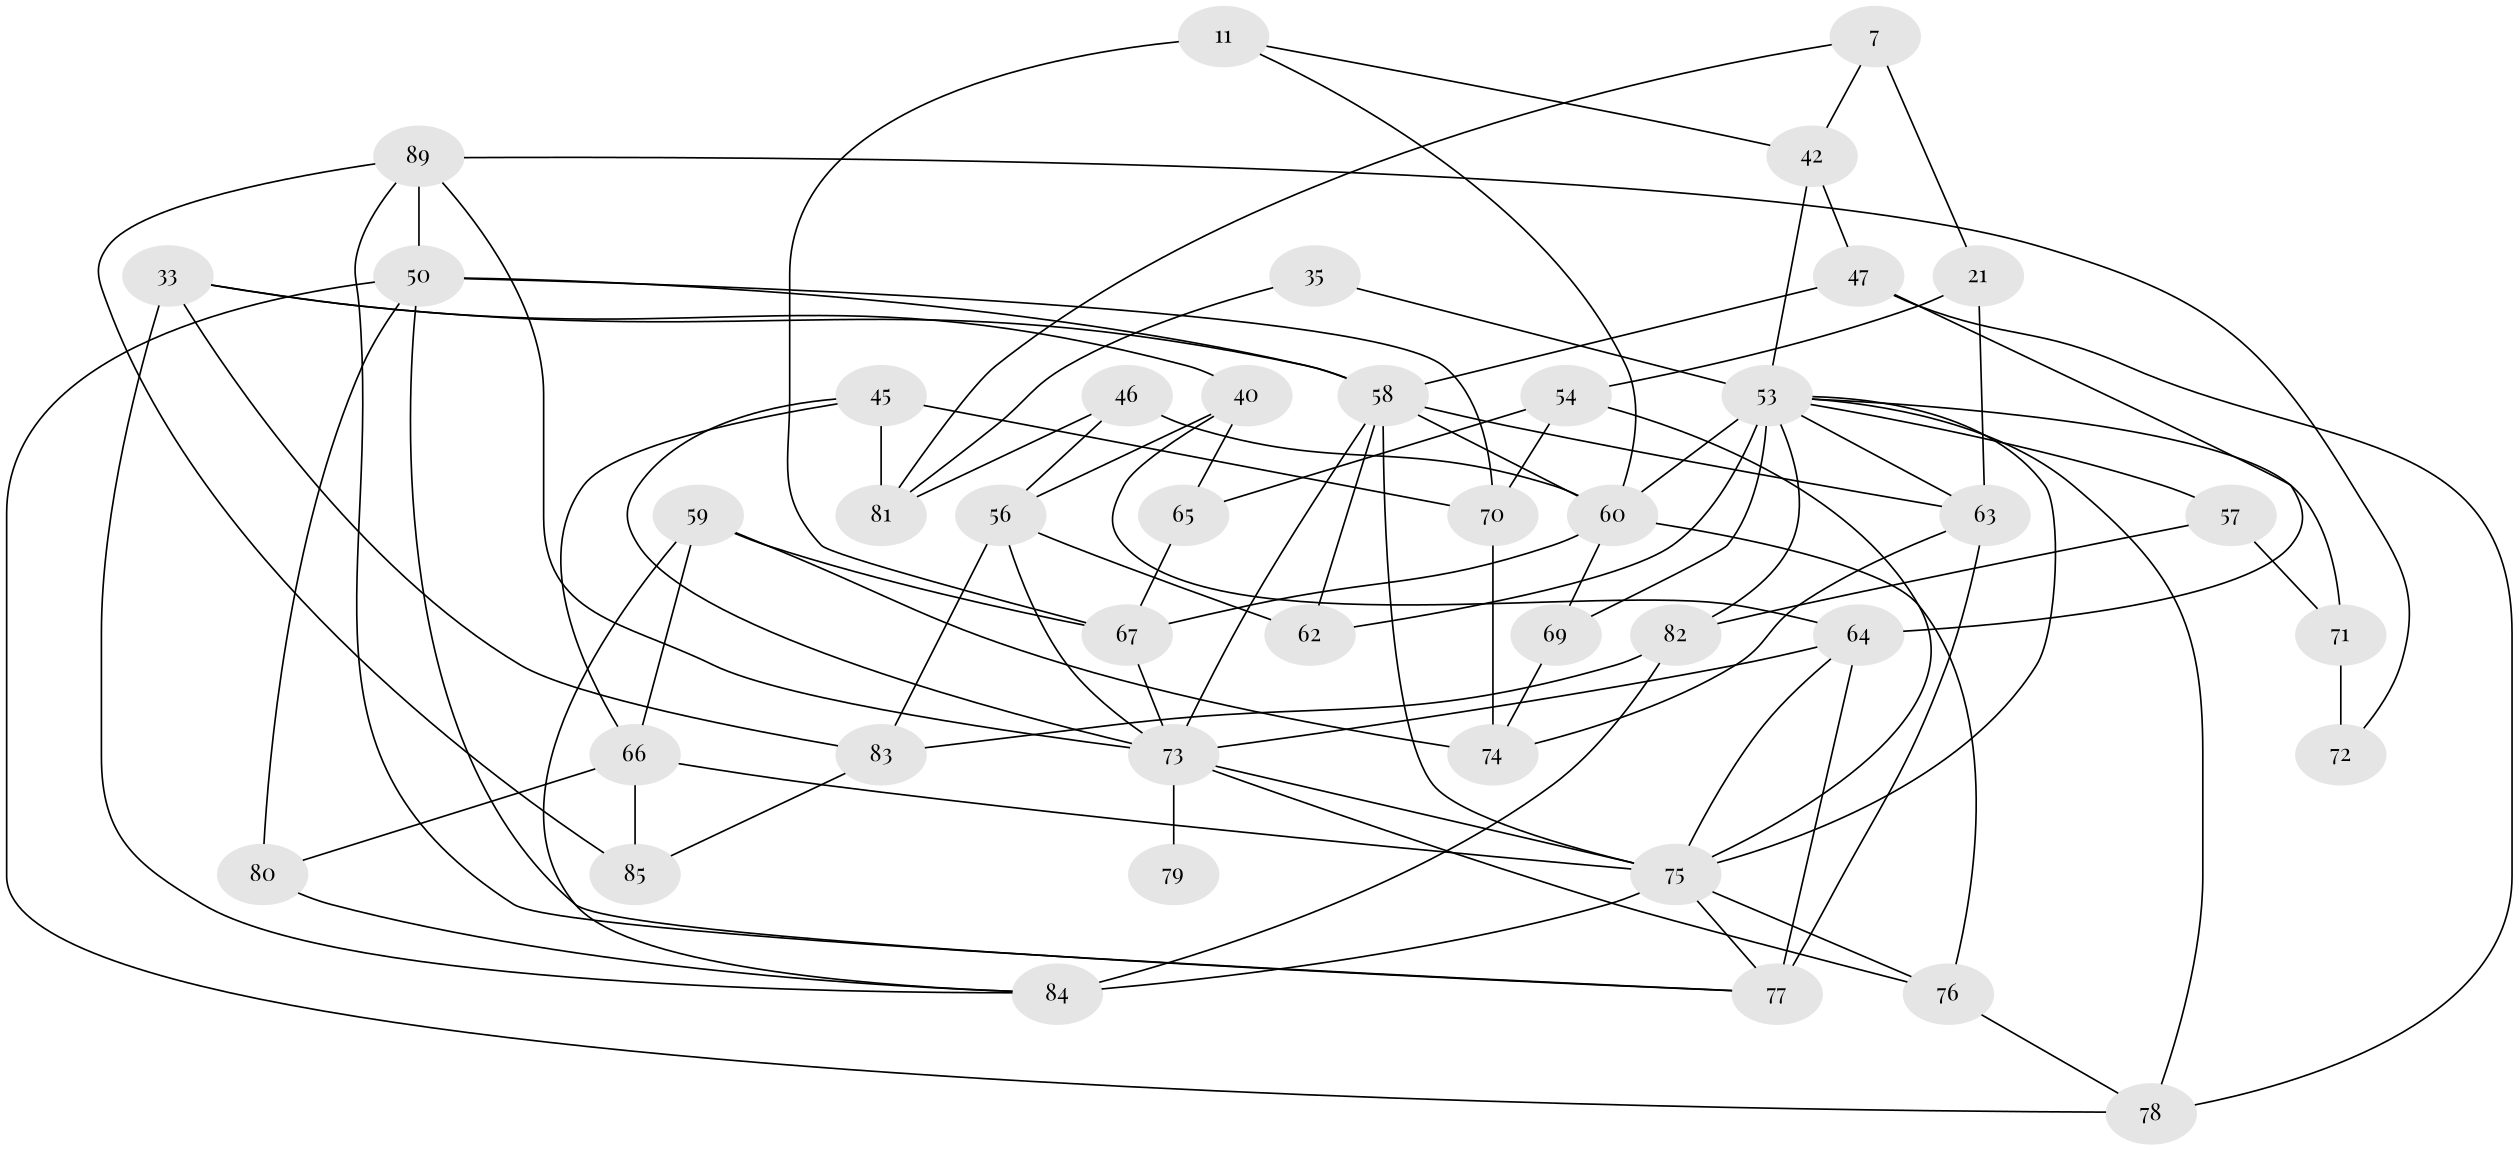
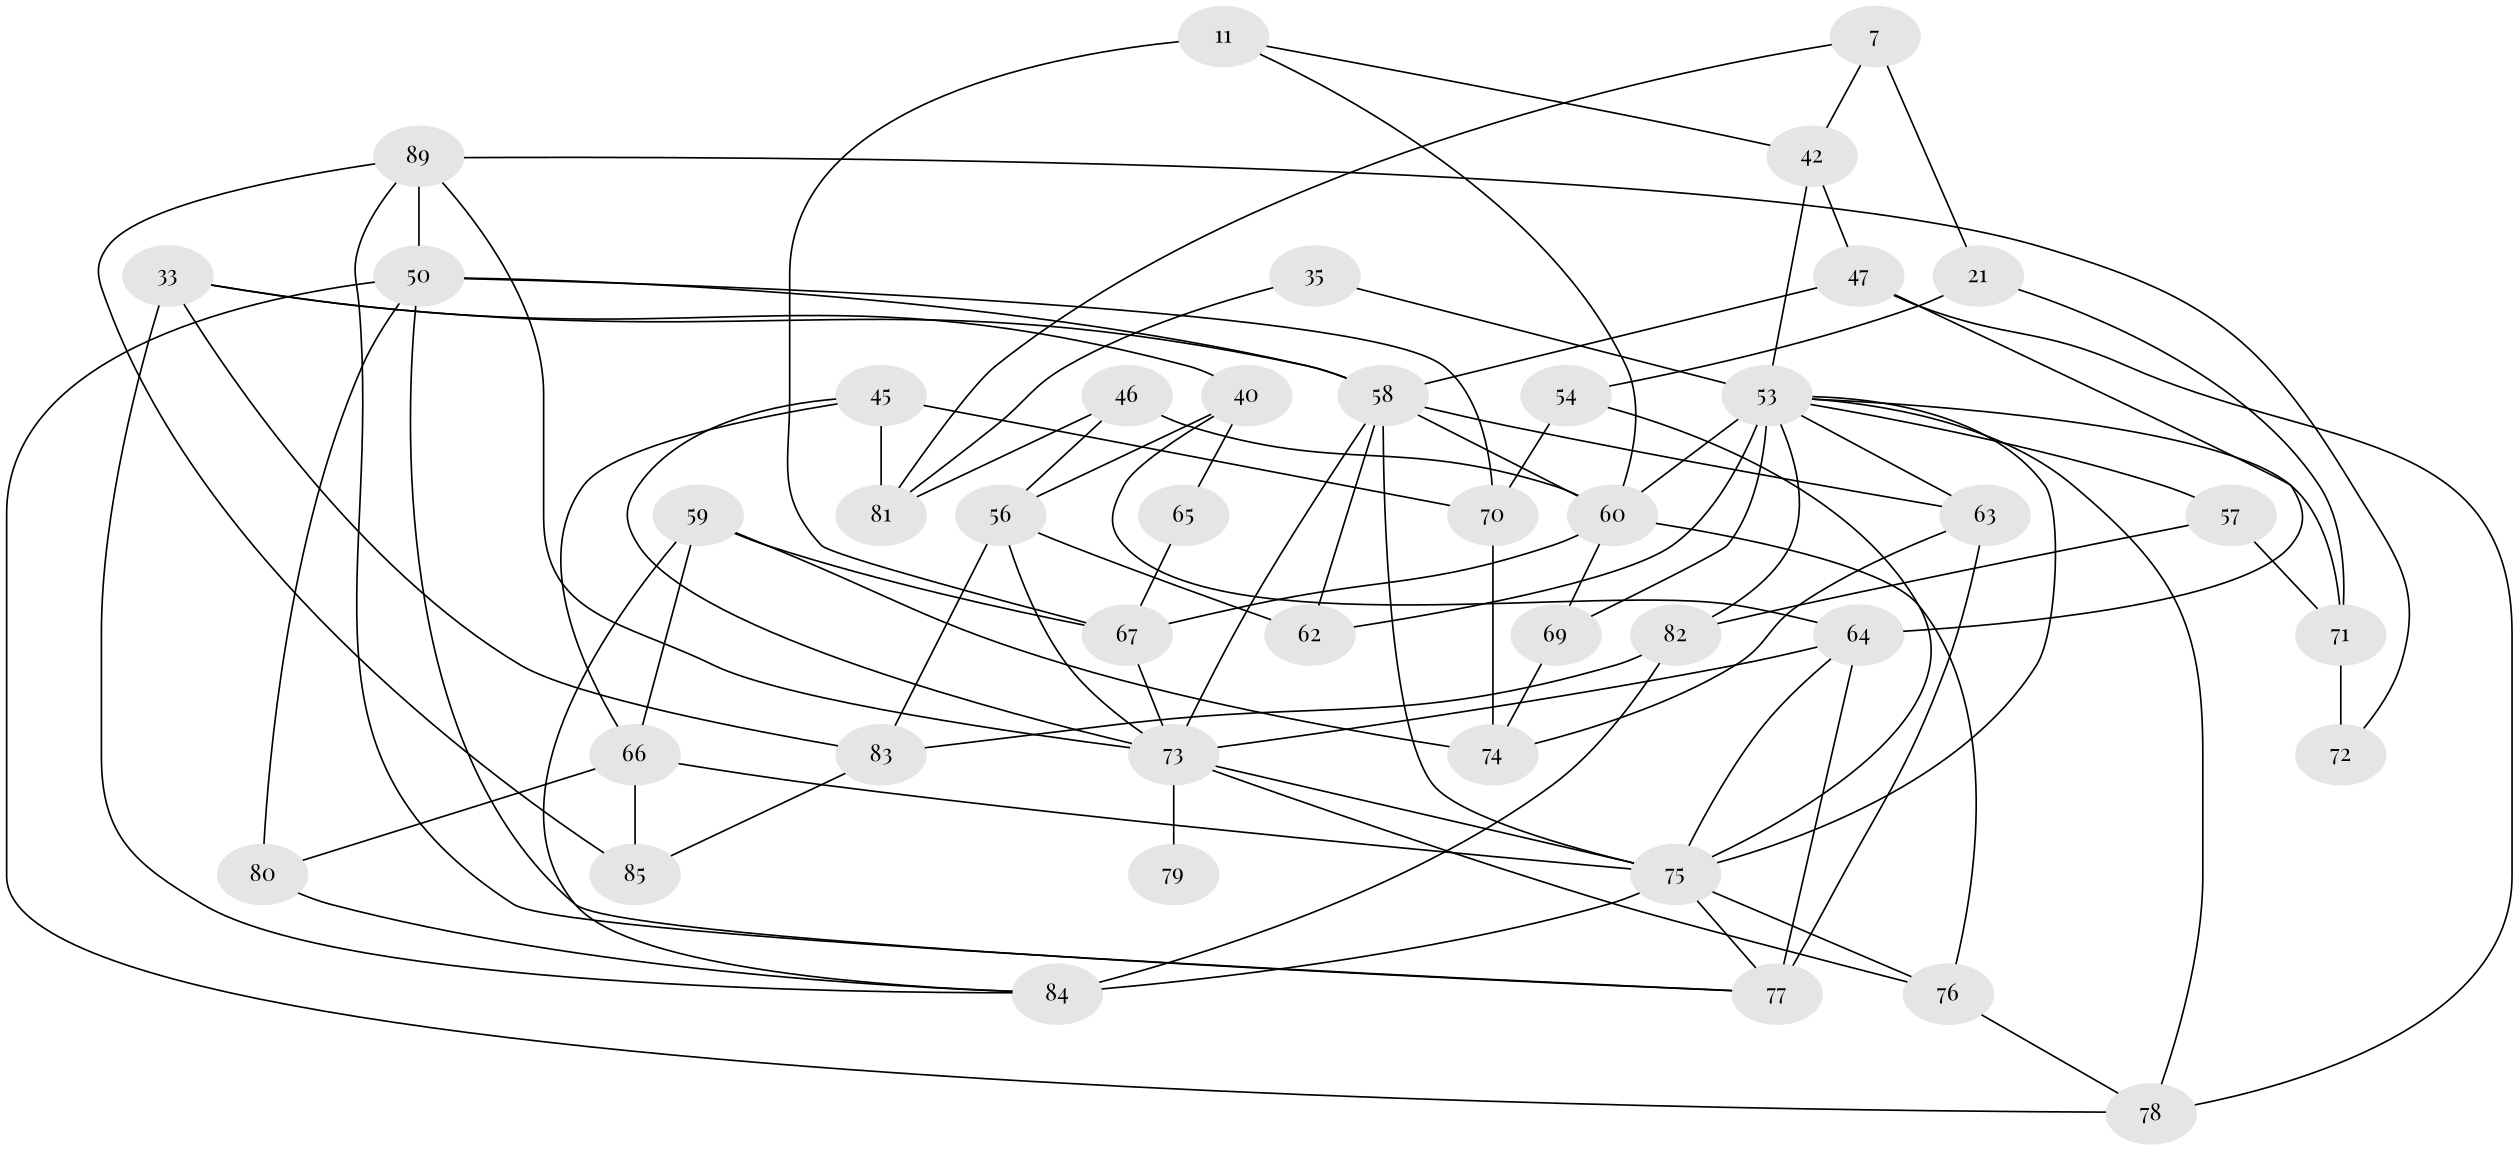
  graph {
    fontname="Playfair Display"
    node [color=gray90 fontname="Playfair Display" style=filled]
    edge [fontname="Playfair Display"]
    21 [super="+10"]
    54
    63 [super="+37"]
    7
    42
    81 [super="+32"]
    53 [super="+3+5+26+41"]
    47
    11
    60 [super="+38+51"]
    67 [super="+55"]
    69 [super="+8"]
    76
    73 [super="+19+40"]
    65
    70
    75 [super="+4+14+34"]
    77 [super="+68"]
    74
    33 [super="+22"]
    n21 [label=40 super="+29"]
    58 [super="+24+52"]
    83 [super="+18"]
    84 [super="+25"]
    56 [super="+1+28"]
    64 [super="+31"]
    62 [super="+12"]
    85
    78
    57
    71
    82 [super="+9"]
    35
    66 [super="+43"]
    80
    45
    79
    46
    n39 [label=89 super="+36"]
    50 [super="+17+39"]
    72 [super="+61"]
    59
    21 -- 54
-   21 -- 63
-   54 -- 65
+   21 -- 71
    54 -- 70
    54 -- 75
    63 -- 77
    63 -- 74
    7 -- 21 [weight=2]
    7 -- 42
    7 -- 81
    42 -- 53
    42 -- 47
    53 -- 63
    53 -- 60
    53 -- 69
    53 -- 75
    53 -- 62 [weight=3]
    53 -- 78
    53 -- 57
    53 -- 71
    53 -- 82
    47 -- 58
    47 -- 64
    47 -- 78
    11 -- 42
    11 -- 60
    11 -- 67 [weight=2]
    60 -- 67
    60 -- 69
    60 -- 76
    67 -- 73 [weight=2]
    69 -- 74
    76 -- 78
    73 -- 76
    73 -- 75
    73 -- 79 [weight=2]
    65 -- 67 [weight=2]
    70 -- 74
    75 -- 76
    75 -- 77
    75 -- 84 [weight=2]
    33 -- n21
    33 -- 58
    33 -- 83 [weight=2]
    33 -- 84 [weight=2]
    n21 -- 65
    n21 -- 56 [weight=2]
    n21 -- 64 [weight=2]
    58 -- 63 [weight=2]
    58 -- 60 [weight=2]
    58 -- 73
    58 -- 75 [weight=2]
    58 -- 62
    83 -- 85
    56 -- 73
    56 -- 83 [weight=2]
    56 -- 62 [weight=2]
    64 -- 73 [weight=2]
    64 -- 75
    64 -- 77 [weight=2]
    57 -- 71
    57 -- 82 [weight=2]
    71 -- 72 [weight=2]
    82 -- 83
    82 -- 84 [weight=2]
    35 -- 81 [weight=2]
    35 -- 53 [weight=2]
    66 -- 75 [weight=2]
    66 -- 85 [weight=2]
    66 -- 80 [weight=2]
    80 -- 84
    45 -- 81
    45 -- 73
    45 -- 70
    45 -- 66
    46 -- 81 [weight=2]
    46 -- 60
    46 -- 56
    n39 -- 73
    n39 -- 77
    n39 -- 85
    n39 -- 50 [weight=2]
    n39 -- 72
    50 -- 70
    50 -- 77
    50 -- 58 [weight=2]
    50 -- 78
    50 -- 80
    59 -- 67
    59 -- 74
    59 -- 84
    59 -- 66
  }
